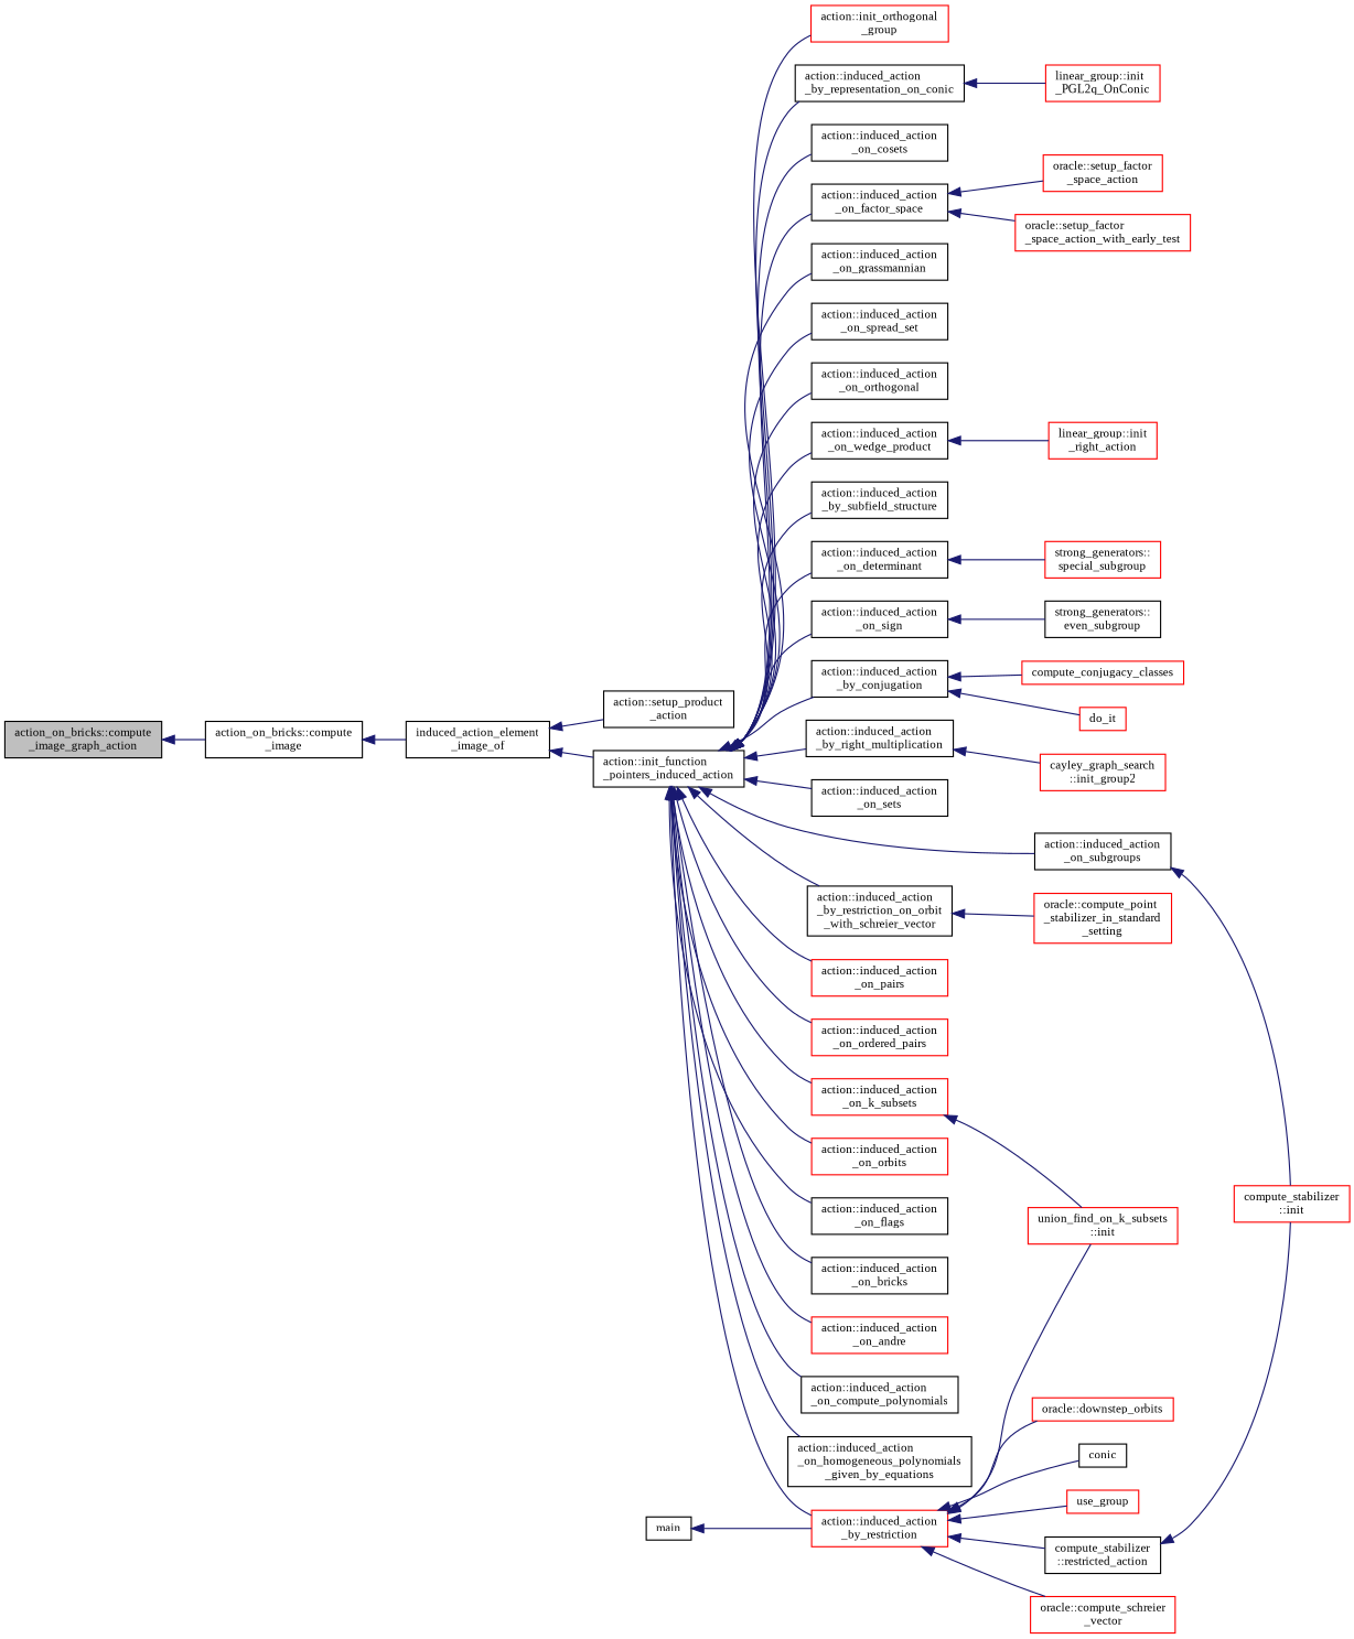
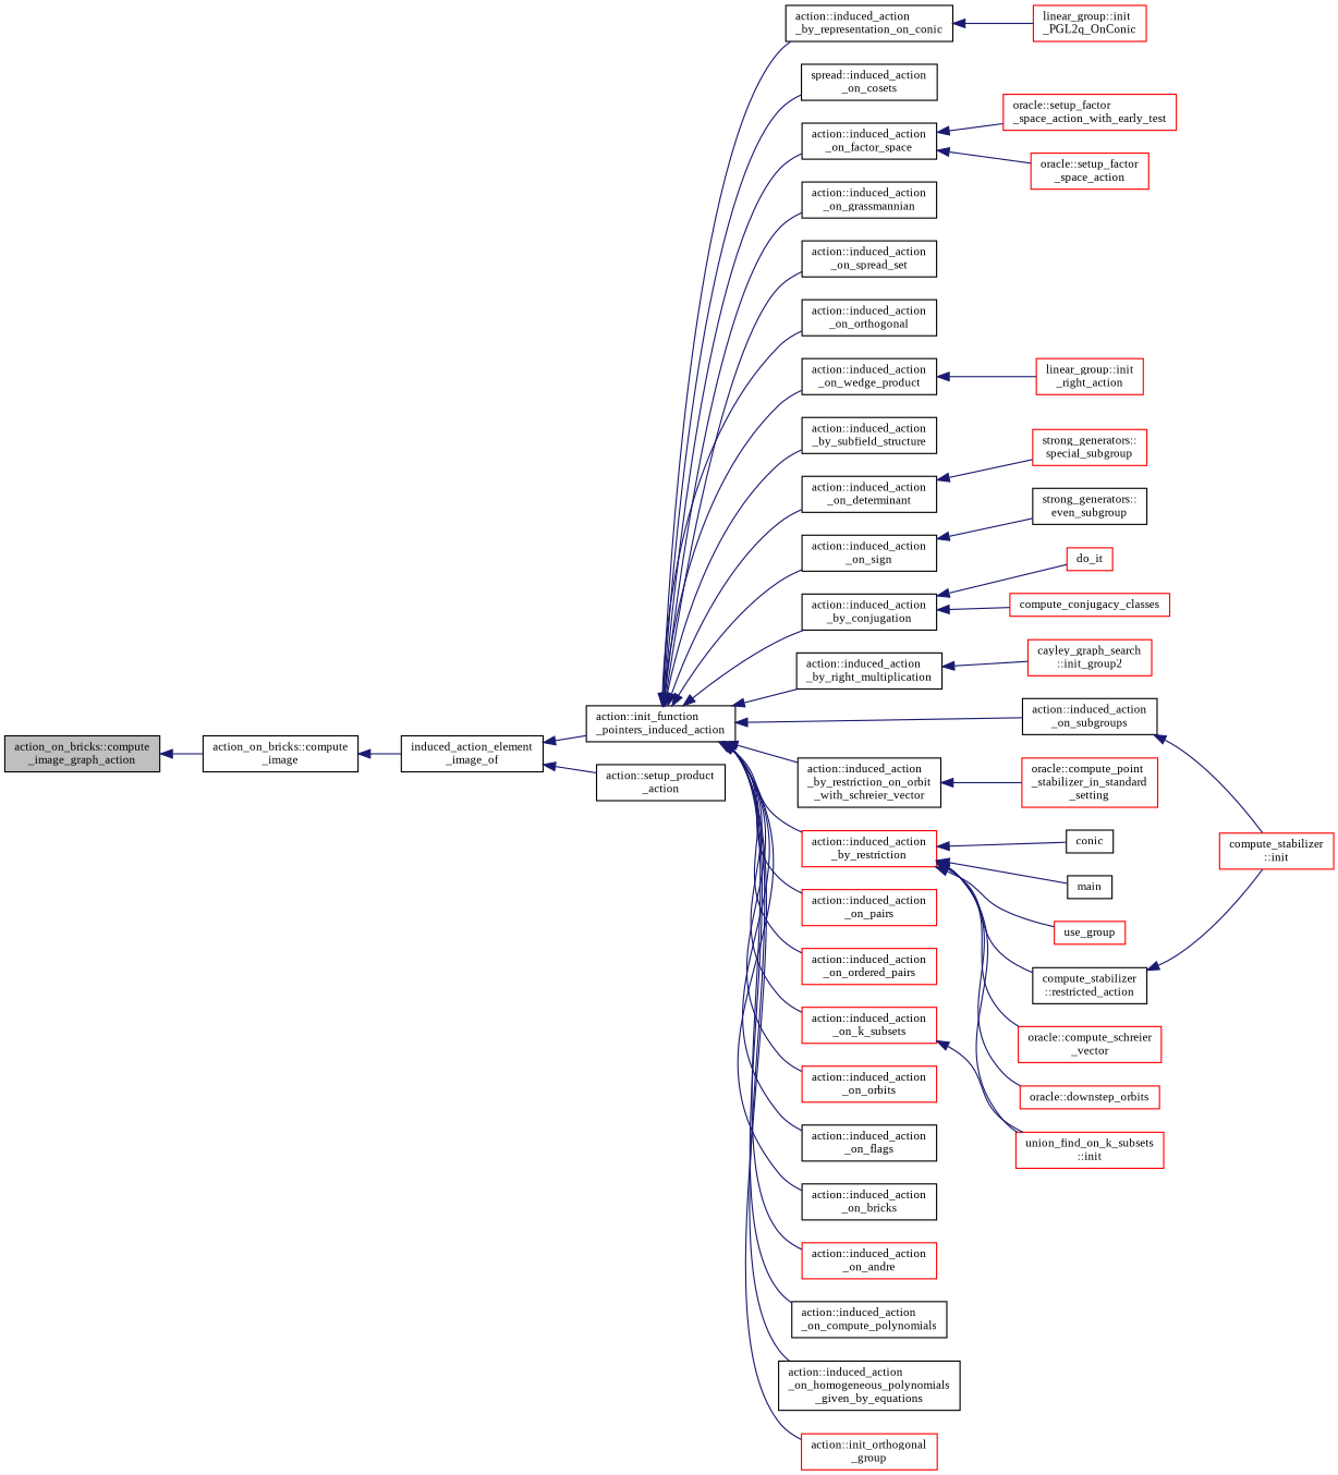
  digraph {
    fontname="Liberation Serif"
    rankdir=LR
    node [color=black fillcolor=white fontname="Liberation Serif" fontsize=10 shape=record style=filled]
    edge [color=midnightblue dir=back fontname="Liberation Serif" fontsize=10 labelfontname=Helvetica labelfontsize=10 style=solid]
    n1 [fillcolor=grey75 fontcolor=black height=0.2 label="action_on_bricks::compute\l_image_graph_action" width=0.4]
    n2 [height=0.2 label="action_on_bricks::compute\l_image" width=0.4]
    n3 [height=0.2 label="induced_action_element\l_image_of" width=0.4]
    n4 [height=0.2 label="action::init_function\l_pointers_induced_action" width=0.4]
    n5 [height=0.2 label="action::setup_product\l_action" width=0.4]
    n6 [height=0.2 label="action::induced_action\l_by_representation_on_conic" width=0.4]
-   n7 [height=0.2 label="action::induced_action\l_on_cosets" width=0.4]
+   n7 [height=0.2 label="spread::induced_action\l_on_cosets" width=0.4]
    n8 [height=0.2 label="action::induced_action\l_on_factor_space" width=0.4]
    n9 [height=0.2 label="action::induced_action\l_on_grassmannian" width=0.4]
    n10 [height=0.2 label="action::induced_action\l_on_spread_set" width=0.4]
    n11 [height=0.2 label="action::induced_action\l_on_orthogonal" width=0.4]
    n12 [height=0.2 label="action::induced_action\l_on_wedge_product" width=0.4]
    n13 [height=0.2 label="action::induced_action\l_by_subfield_structure" width=0.4]
    n14 [height=0.2 label="action::induced_action\l_on_determinant" width=0.4]
    n15 [height=0.2 label="action::induced_action\l_on_sign" width=0.4]
    n16 [height=0.2 label="action::induced_action\l_by_conjugation" width=0.4]
    n17 [height=0.2 label="action::induced_action\l_by_right_multiplication" width=0.4]
-   n18 [height=0.2 label="action::induced_action\l_on_sets" width=0.4]
    n19 [height=0.2 label="action::induced_action\l_on_subgroups" width=0.4]
    n20 [height=0.2 label="action::induced_action\l_by_restriction_on_orbit\l_with_schreier_vector" width=0.4]
    n21 [color=red height=0.2 label="action::induced_action\l_by_restriction" width=0.4]
    n22 [color=red height=0.2 label="action::induced_action\l_on_pairs" width=0.4]
    n23 [color=red height=0.2 label="action::induced_action\l_on_ordered_pairs" width=0.4]
    n24 [color=red height=0.2 label="action::induced_action\l_on_k_subsets" width=0.4]
    n25 [color=red height=0.2 label="action::induced_action\l_on_orbits" width=0.4]
    n26 [height=0.2 label="action::induced_action\l_on_flags" width=0.4]
    n27 [height=0.2 label="action::induced_action\l_on_bricks" width=0.4]
    n28 [color=red height=0.2 label="action::induced_action\l_on_andre" width=0.4]
    n29 [height=0.2 label="action::induced_action\l_on_compute_polynomials" width=0.4]
    n30 [height=0.2 label="action::induced_action\l_on_homogeneous_polynomials\l_given_by_equations" width=0.4]
    n31 [color=red height=0.2 label="action::init_orthogonal\l_group" width=0.4]
    n32 [color=red height=0.2 label="linear_group::init\l_PGL2q_OnConic" width=0.4]
    n33 [color=red height=0.2 label="oracle::setup_factor\l_space_action_with_early_test" width=0.4]
    n34 [color=red height=0.2 label="oracle::setup_factor\l_space_action" width=0.4]
    n35 [color=red height=0.2 label="linear_group::init\l_right_action" width=0.4]
    n36 [color=red height=0.2 label="strong_generators::\lspecial_subgroup" width=0.4]
    n37 [height=0.2 label="strong_generators::\leven_subgroup" width=0.4]
    n38 [color=red height=0.2 label=do_it width=0.4]
    n39 [color=red height=0.2 label=compute_conjugacy_classes width=0.4]
    n40 [color=red height=0.2 label="cayley_graph_search\l::init_group2" width=0.4]
    n41 [color=red height=0.2 label="compute_stabilizer\l::init" width=0.4]
    n42 [color=red height=0.2 label="oracle::compute_point\l_stabilizer_in_standard\l_setting" width=0.4]
    n43 [height=0.2 label=conic width=0.4]
    n44 [height=0.2 label=main width=0.4]
    n45 [color=red height=0.2 label=use_group width=0.4]
    n46 [color=red height=0.2 label="union_find_on_k_subsets\l::init" width=0.4]
    n47 [height=0.2 label="compute_stabilizer\l::restricted_action" width=0.4]
    n48 [color=red height=0.2 label="oracle::compute_schreier\l_vector" width=0.4]
    n49 [color=red height=0.2 label="oracle::downstep_orbits" width=0.4]
    n1 -> n2
    n2 -> n3
    n3 -> n4
    n3 -> n5
    n4 -> n6
    n4 -> n7
    n4 -> n8
    n4 -> n9
    n4 -> n10
    n4 -> n11
    n4 -> n12
    n4 -> n13
    n4 -> n14
    n4 -> n15
    n4 -> n16
    n4 -> n17
-   n4 -> n18
    n4 -> n19
    n4 -> n20
    n4 -> n21
    n4 -> n22
    n4 -> n23
    n4 -> n24
    n4 -> n25
    n4 -> n26
    n4 -> n27
    n4 -> n28
    n4 -> n29
    n4 -> n30
    n4 -> n31
    n6 -> n32
    n8 -> n33
    n8 -> n34
    n12 -> n35
    n14 -> n36
    n15 -> n37
    n16 -> n38
    n16 -> n39
    n17 -> n40
    n19 -> n41
    n20 -> n42
    n21 -> n43
-   n44 -> n21
+   n21 -> n44
    n21 -> n45
    n21 -> n46
    n21 -> n47
    n21 -> n48
    n21 -> n49
    n24 -> n46
    n47 -> n41
  }
